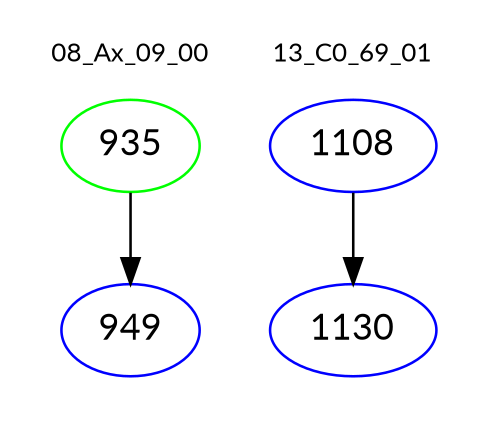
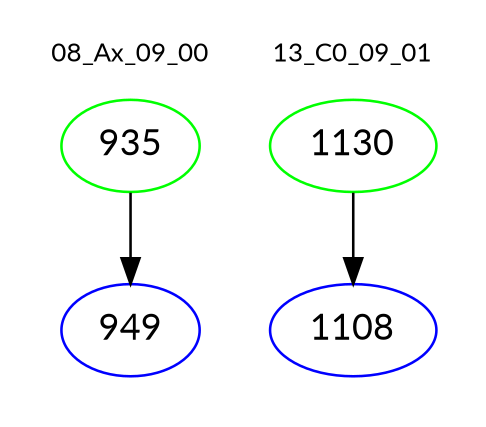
  digraph {
    fontname=Lato
    node [color=green fontname=Lato]
    edge [color=black fontname=Lato]
    n1 [label=935]
    n2 [color=blue label=949]
-   n3 [color=blue label=1130]
+   n3 [label=1130]
    n4 [color=blue label=1108]
    subgraph cluster_1 {
      color=white
      fontsize=10
      label="08_Ax_09_00"
      n1
      n2
    }
    subgraph cluster_2 {
      color=white
      fontsize=10
-     label="13_C0_69_01"
+     label="13_C0_09_01"
      n3
      n4
    }
    n1 -> n2
-   n4 -> n3
+   n3 -> n4
  }
